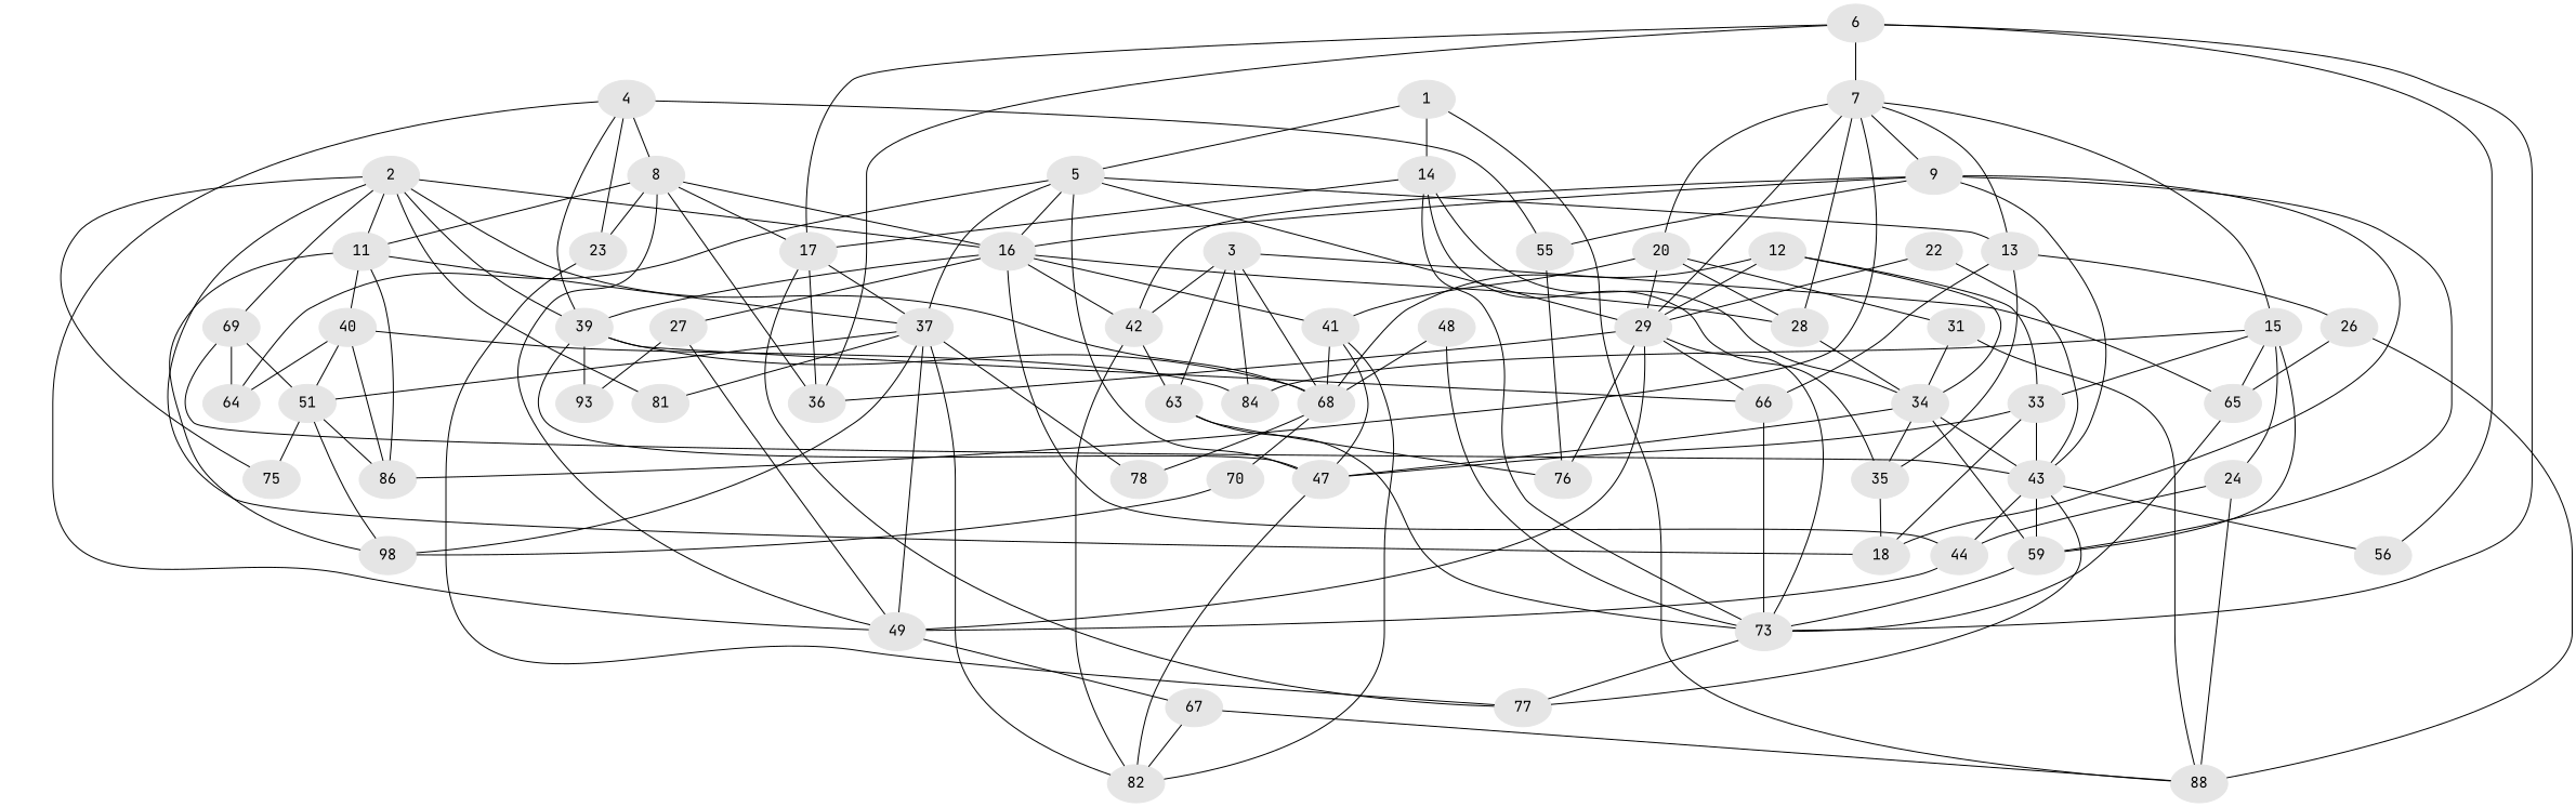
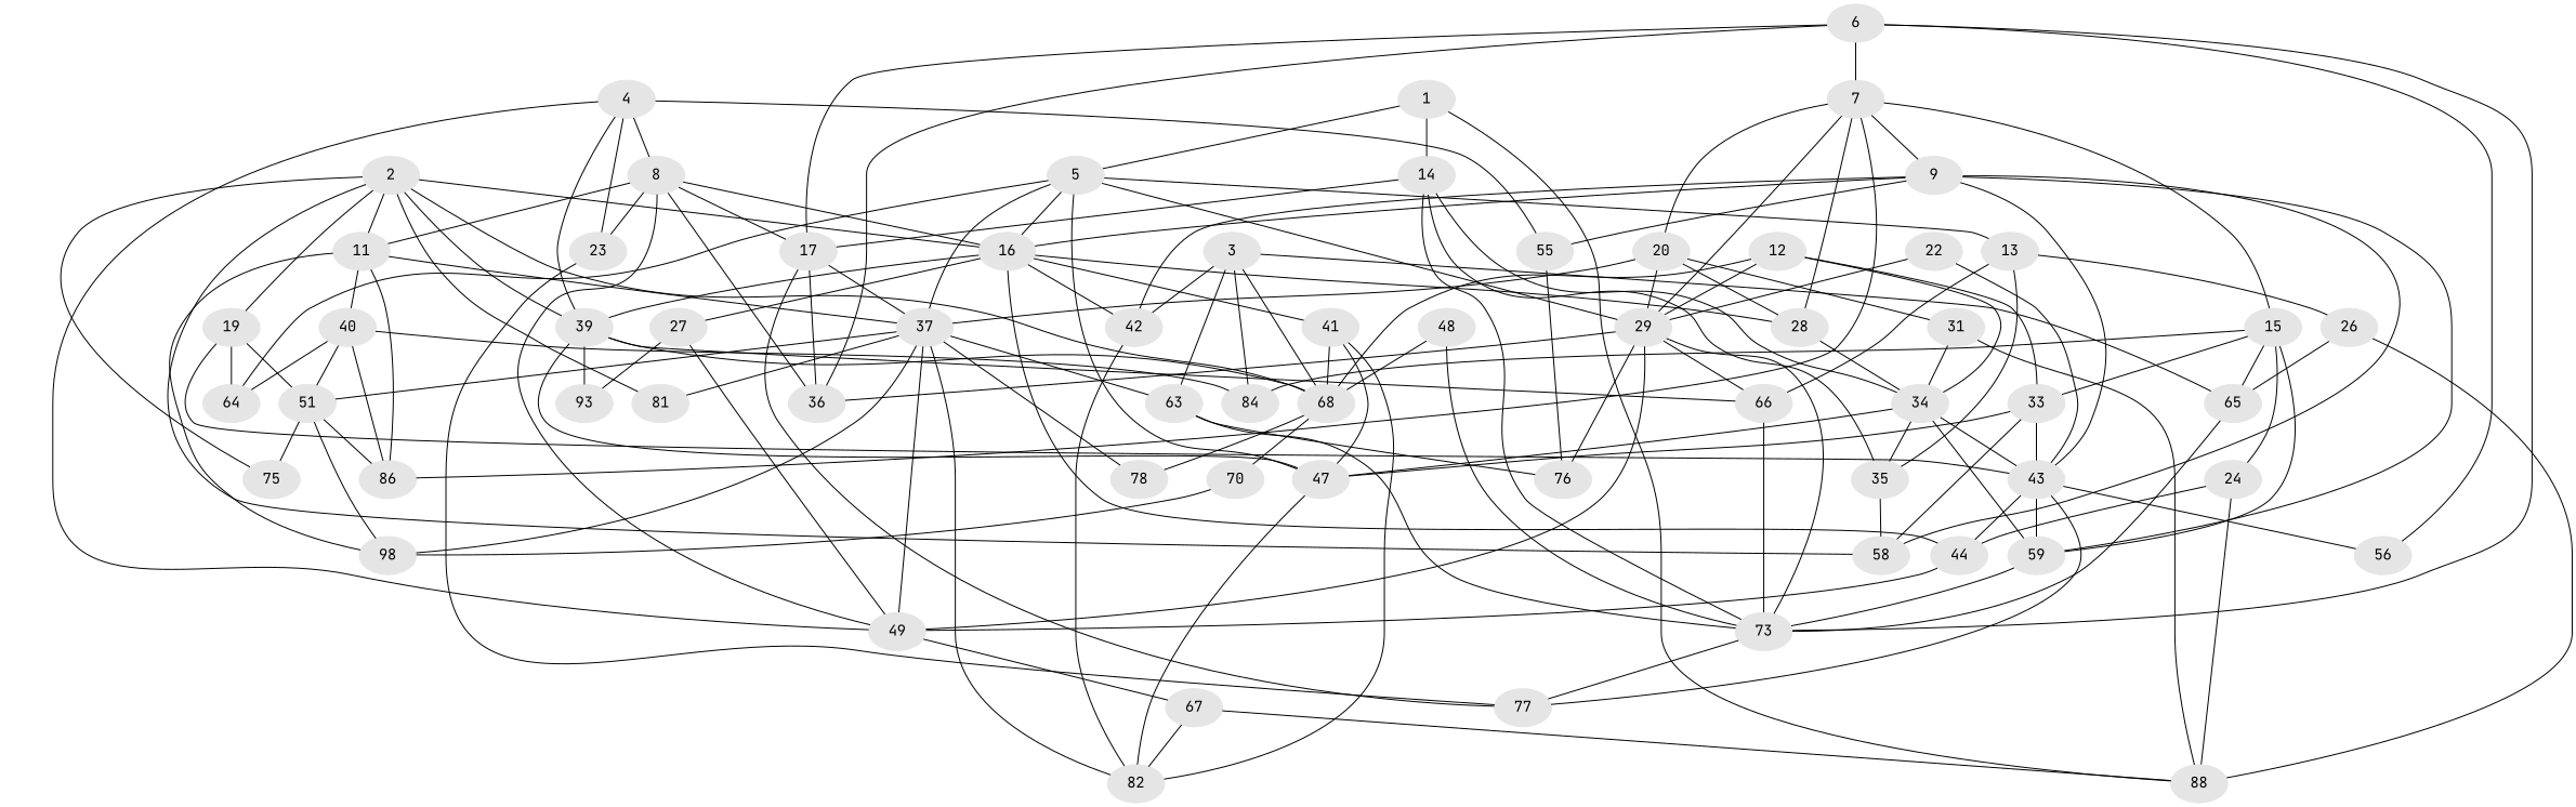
  graph {
    fontname="JetBrains Mono"
    node [color=gray90 fontname="JetBrains Mono" style=filled]
    edge [fontname="JetBrains Mono"]
    5 [super="+38"]
    16 [super="+18"]
    13 [super="+74"]
    29 [super="+91"]
    37 [super="+96"]
    47 [super="+52"]
    64
    1
    14 [super="+89"]
    88 [super="+94"]
    17 [super="+72"]
    73 [super="+79"]
    34 [super="+100"]
    35 [super="+61"]
    2 [super="+10"]
    11 [super="+87"]
-   19 [super="+50" label=69]
+   19 [super="+50"]
    39 [super="+71"]
-   58 [label=18]
+   58
    68 [super="+95"]
    75
    81
    86 [super="+90"]
    40 [super="+53"]
    98
    42 [super="+54"]
    28
    27 [super="+30"]
    41
    44 [super="+45"]
    43 [super="+62"]
    51 [super="+83"]
    66
    93
    78
    70
    3 [super="+60"]
    63
    65
    84
    82 [super="+85"]
    76
    4 [super="+80"]
    8 [super="+97"]
    23
    49 [super="+69"]
    55
    36 [super="+46"]
    77
    67
    26
    6 [super="+21"]
    7 [super="+25"]
    56
    9 [super="+57"]
    15 [super="+32"]
    20 [super="+92"]
    59
    33 [super="+99"]
    24
    31
    12
    22
    48
    5 -- 16
    5 -- 13
    5 -- 29
    5 -- 37
    5 -- 47
    5 -- 64
    16 -- 39
    16 -- 42
    16 -- 28
    16 -- 27
    16 -- 41
    16 -- 44
    13 -- 35
    13 -- 66
    13 -- 26
    29 -- 73
    29 -- 66
    29 -- 76
    29 -- 49
    29 -- 36
    37 -- 81
    37 -- 98 [weight=2]
    37 -- 51
    37 -- 78
-   42 -- 63
+   37 -- 63
    37 -- 82
    37 -- 49
    47 -- 82
    1 -- 5
    1 -- 14
    1 -- 88
    14 -- 17
    14 -- 73
    14 -- 34
    14 -- 35
    17 -- 37
    17 -- 36
    17 -- 77
    73 -- 77
    34 -- 47
    34 -- 35
    34 -- 43
    34 -- 59
    35 -- 58
    2 -- 16
    2 -- 11
    2 -- 19
    2 -- 39
    2 -- 58
    2 -- 68
    2 -- 75
    2 -- 81
    11 -- 37
    11 -- 86
    11 -- 40
    11 -- 98
    19 -- 64
    19 -- 43
    19 -- 51
    39 -- 47
    39 -- 68
    39 -- 66
    39 -- 93
    68 -- 78
    68 -- 70
    40 -- 64
    40 -- 86
    40 -- 51
    40 -- 84
    42 -- 82
    28 -- 34
    27 -- 93
    27 -- 49
    41 -- 47
    41 -- 68
    41 -- 82
    44 -- 49
    43 -- 44
    43 -- 77
    43 -- 56
    43 -- 59
    51 -- 75 [weight=2]
    51 -- 86
    51 -- 98
    66 -- 73
    70 -- 98
    3 -- 68
    3 -- 42
    3 -- 63
    3 -- 65
    3 -- 84
    63 -- 73
    63 -- 76
    65 -- 73
    4 -- 39
    4 -- 8 [weight=2]
    4 -- 23
    4 -- 49
    4 -- 55
    8 -- 16
    8 -- 17
    8 -- 11
    8 -- 23
    8 -- 49
    8 -- 36
    23 -- 77
    49 -- 67
    55 -- 76
    67 -- 88
    67 -- 82
    26 -- 88
    26 -- 65
    6 -- 17
    6 -- 73
    6 -- 36
    6 -- 7
    6 -- 56
-   7 -- 13
    7 -- 29
    7 -- 86
    7 -- 28
    7 -- 9
    7 -- 15
    7 -- 20 [weight=2]
    9 -- 16
    9 -- 58
    9 -- 42
    9 -- 43
    9 -- 55
    9 -- 59
    15 -- 65
    15 -- 84
    15 -- 59
    15 -- 33
    15 -- 24
    20 -- 29
-   20 -- 41
+   20 -- 37
    20 -- 28
    20 -- 31
    59 -- 73
    33 -- 47
    33 -- 58
    33 -- 43
    24 -- 88 [weight=2]
    24 -- 44
    31 -- 88
    31 -- 34
    12 -- 29
    12 -- 34
    12 -- 68
    12 -- 33
    22 -- 29
    22 -- 43
    48 -- 73
    48 -- 68
  }
